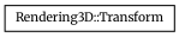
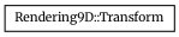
  digraph {
    rankdir=LR
    fontname=Merriweather
-   n1 [color=black fillcolor=white fontname=Merriweather fontsize=10 height=0.2 label="Rendering3D::Transform" shape=record style=filled width=0.4]
+   n1 [color=black fillcolor=white fontname=Merriweather fontsize=10 height=0.2 label="Rendering9D::Transform" shape=record style=filled width=0.4]
  }
